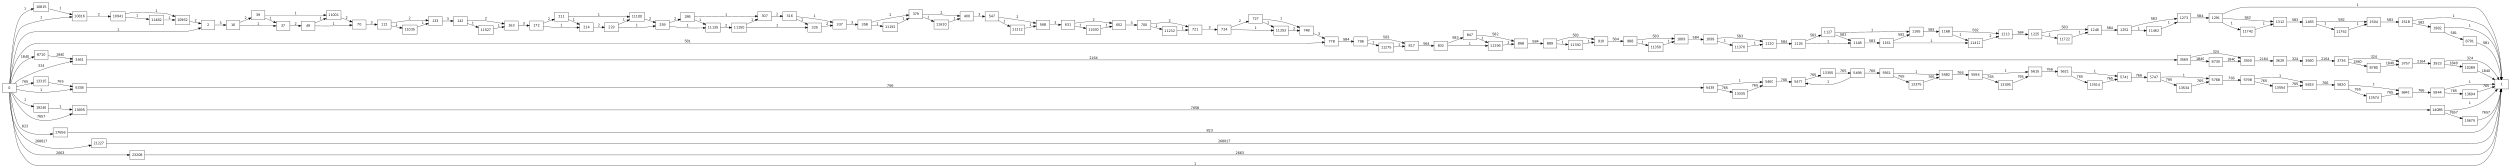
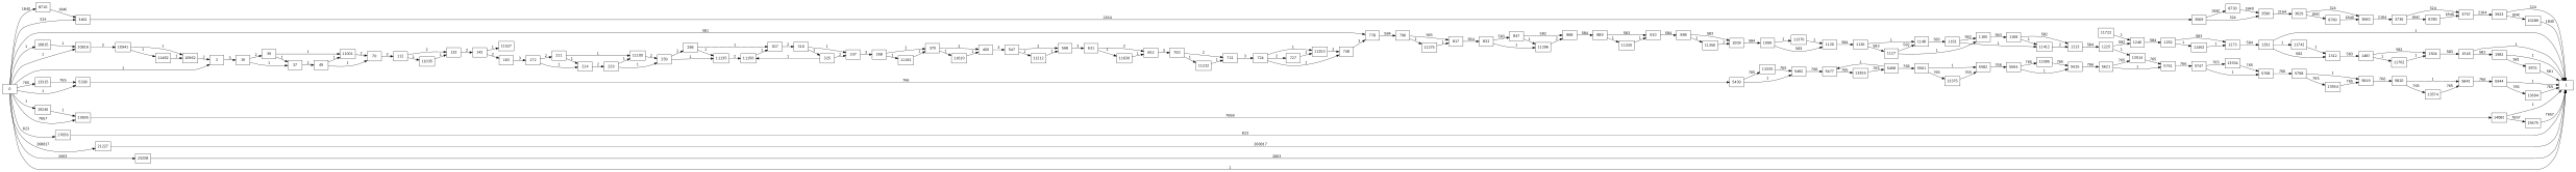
  digraph {
    fontname=Nunito
    rankdir=LR
    node [fontname=Nunito shape=rectangle]
    edge [fontname=Nunito]
    2
    16
    n3 [label=39]
    37
    11001
    49
    70
    112
    133
    11035
    142
    163
    11527
    172
    211
    214
    11100
    229
    259
    286
    11135
    307
    11150
    316
    325
    337
    358
    379
    11192
    400
    11610
    547
    568
    11212
    631
    652
    11630
    700
    721
    11232
    724
    727
    11253
    748
    778
    796
    817
    11275
    832
    847
    11296
    868
    889
    910
    11330
    988
    1009
    11350
    1099
    1120
    11370
    1126
    1127
    1148
    1165
    1161
    1168
    11412
    1213
    1225
    1246
    11722
    1252
    1273
    11462
    1291
    1
    1312
    11742
    1483
    1504
    11762
    1518
    1982
    8701
    3461
    3569
    3590
    8730
    3629
    3660
+   8760
    3736
    3757
    8780
    3923
    10289
    5338
    5439
    5460
    13335
    5477
    13355
    5498
    5561
    5582
    13375
    5594
    5615
    13395
    5621
    5741
    13514
    5747
    5768
    13534
    5798
    5819
    13554
    5820
    5841
    13574
    5944
    13694
    8710
    10815
    10816
    10941
    10962
    11482
    13315
    13695
    14085
    15675
    17656
    19246
    21227
    23208
    0
    2 -> 16 [label=3]
    16 -> n3 [label=2]
    16 -> 37 [label=1]
    n3 -> 37 [label=1]
    n3 -> 11001 [label=1]
    37 -> 49 [label=2]
    11001 -> 70 [label=2]
    49 -> 11001 [label=1]
    49 -> 70 [label=1]
    70 -> 112 [label=3]
    112 -> 133 [label=2]
    112 -> 11035 [label=1]
    133 -> 142 [label=3]
    11035 -> 133 [label=1]
    142 -> 163 [label=2]
    142 -> 11527 [label=1]
    163 -> 172 [label=3]
-   11527 -> 163 [label=1]
    172 -> 211 [label=2]
    172 -> 214 [label=1]
    211 -> 214 [label=1]
    211 -> 11100 [label=1]
    214 -> 229 [label=2]
    11100 -> 259 [label=2]
    229 -> 11100 [label=1]
    229 -> 259 [label=1]
    259 -> 286 [label=2]
    259 -> 11135 [label=1]
    286 -> 11135 [label=1]
    286 -> 307 [label=1]
    11135 -> 11150 [label=2]
    307 -> 316 [label=2]
    11150 -> 307 [label=1]
-   11150 -> 325 [label=1]
+   325 -> 11150 [label=1]
    316 -> 325 [label=1]
    316 -> 337 [label=1]
    325 -> 337 [label=2]
    337 -> 358 [label=3]
    358 -> 379 [label=2]
    358 -> 11192 [label=1]
    379 -> 400 [label=2]
    379 -> 11610 [label=1]
    11192 -> 379 [label=1]
    400 -> 547 [label=3]
    11610 -> 400 [label=1]
    547 -> 568 [label=2]
    547 -> 11212 [label=1]
    568 -> 631 [label=3]
    11212 -> 568 [label=1]
    631 -> 652 [label=2]
    631 -> 11630 [label=1]
    652 -> 700 [label=3]
    11630 -> 652 [label=1]
    700 -> 721 [label=2]
    700 -> 11232 [label=1]
    721 -> 724 [label=3]
    11232 -> 721 [label=1]
    724 -> 727 [label=2]
    724 -> 11253 [label=1]
    727 -> 11253 [label=1]
-   727 -> 748 [label=1]
+   724 -> 748 [label=1]
    11253 -> 748 [label=2]
    748 -> 778 [label=3]
    778 -> 796 [label=584]
    796 -> 817 [label=583]
    796 -> 11275 [label=1]
    817 -> 832 [label=564]
    11275 -> 817 [label=1]
    832 -> 847 [label=583]
    832 -> 11296 [label=1]
    847 -> 11296 [label=1]
    847 -> 868 [label=582]
    11296 -> 868 [label=2]
    868 -> 889 [label=584]
    889 -> 910 [label=583]
    889 -> 11330 [label=1]
    910 -> 988 [label=584]
    11330 -> 910 [label=1]
    988 -> 1009 [label=583]
    988 -> 11350 [label=1]
    1009 -> 1099 [label=584]
    11350 -> 1009 [label=1]
    1099 -> 1120 [label=583]
    1099 -> 11370 [label=1]
    1120 -> 1126 [label=584]
    11370 -> 1120 [label=1]
    1126 -> 1127 [label=583]
    1126 -> 1148 [label=1]
    1127 -> 1148 [label=582]
    1127 -> 1165 [label=1]
    1148 -> 1161 [label=583]
    1165 -> 1168 [label=583]
    1161 -> 1165 [label=582]
    1161 -> 11412 [label=1]
    1168 -> 11412 [label=1]
    1168 -> 1213 [label=582]
    11412 -> 1213 [label=2]
    1213 -> 1225 [label=584]
    1225 -> 1246 [label=583]
-   1225 -> 11722 [label=1]
+   1225 -> 13514 [label=1]
    1246 -> 1252 [label=584]
    11722 -> 1246 [label=1]
    1252 -> 1273 [label=583]
    1252 -> 11462 [label=1]
    1273 -> 1291 [label=584]
    11462 -> 1273 [label=1]
    1291 -> 1 [label=1]
    1291 -> 1312 [label=582]
    1291 -> 11742 [label=1]
    1312 -> 1483 [label=583]
    11742 -> 1312 [label=1]
    1483 -> 1504 [label=582]
    1483 -> 11762 [label=1]
    1504 -> 1518 [label=583]
    11762 -> 1504 [label=1]
    1518 -> 1 [label=1]
    1518 -> 1982 [label=582]
    1982 -> 1 [label=1]
    1982 -> 8701 [label=581]
    8701 -> 1 [label=581]
    3461 -> 3569 [label=2164]
    3569 -> 3590 [label=324]
    3569 -> 8730 [label=1840]
    3590 -> 3629 [label=2164]
    8730 -> 3590 [label=1840]
    3629 -> 3660 [label=324]
+   3629 -> 8760 [label=1840]
    3660 -> 3736 [label=2164]
+   8760 -> 3660 [label=1840]
    3736 -> 3757 [label=324]
    3736 -> 8780 [label=1840]
    3757 -> 3923 [label=2164]
    8780 -> 3757 [label=1840]
    3923 -> 1 [label=324]
    3923 -> 10289 [label=1840]
    10289 -> 1 [label=1840]
    5338 -> 5439 [label=766]
    5439 -> 5460 [label=1]
    5439 -> 13335 [label=765]
    5460 -> 5477 [label=766]
    13335 -> 5460 [label=765]
    5477 -> 13355 [label=765]
    13355 -> 5498 [label=765]
    5498 -> 5477 [label=1]
    5498 -> 5561 [label=766]
    5561 -> 5582 [label=1]
    5561 -> 13375 [label=765]
    5582 -> 5594 [label=766]
    13375 -> 5582 [label=765]
    5594 -> 5615 [label=1]
    5594 -> 13395 [label=765]
    5615 -> 5621 [label=766]
    13395 -> 5615 [label=765]
    5621 -> 5741 [label=1]
    5621 -> 13514 [label=765]
    5741 -> 5747 [label=766]
    13514 -> 5741 [label=765]
    5747 -> 5768 [label=1]
    5747 -> 13534 [label=765]
    5768 -> 5798 [label=766]
    13534 -> 5768 [label=765]
    5798 -> 5819 [label=1]
    5798 -> 13554 [label=765]
    5819 -> 5820 [label=766]
    13554 -> 5819 [label=765]
    5820 -> 5841 [label=1]
    5820 -> 13574 [label=765]
    5841 -> 5944 [label=766]
    13574 -> 5841 [label=765]
    5944 -> 1 [label=1]
    5944 -> 13694 [label=765]
    13694 -> 1 [label=765]
    8710 -> 3461 [label=1840]
    10815 -> 10816 [label=1]
    10816 -> 10941 [label=2]
    10941 -> 10962 [label=1]
    10941 -> 11482 [label=1]
    10962 -> 2 [label=2]
    11482 -> 10962 [label=1]
    13315 -> 5338 [label=765]
    13695 -> 14085 [label=7658]
    14085 -> 1 [label=1]
    14085 -> 15675 [label=7657]
    15675 -> 1 [label=7657]
    17656 -> 1 [label=823]
    19246 -> 13695 [label=1]
    21227 -> 1 [label=268817]
    23208 -> 1 [label=2663]
    0 -> 2 [label=1]
    0 -> 778 [label=581]
    0 -> 1 [label=1]
    0 -> 3461 [label=324]
    0 -> 5338 [label=1]
    0 -> 8710 [label=1840]
    0 -> 10815 [label=1]
    0 -> 10816 [label=1]
    0 -> 13315 [label=765]
    0 -> 13695 [label=7657]
    0 -> 17656 [label=823]
    0 -> 19246 [label=1]
    0 -> 21227 [label=268817]
    0 -> 23208 [label=2663]
  }
